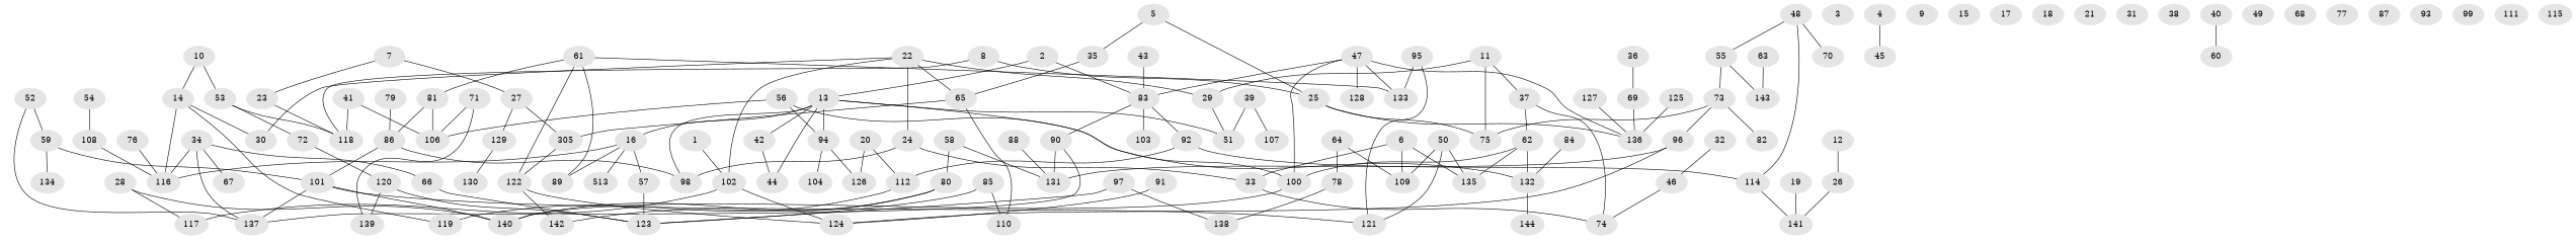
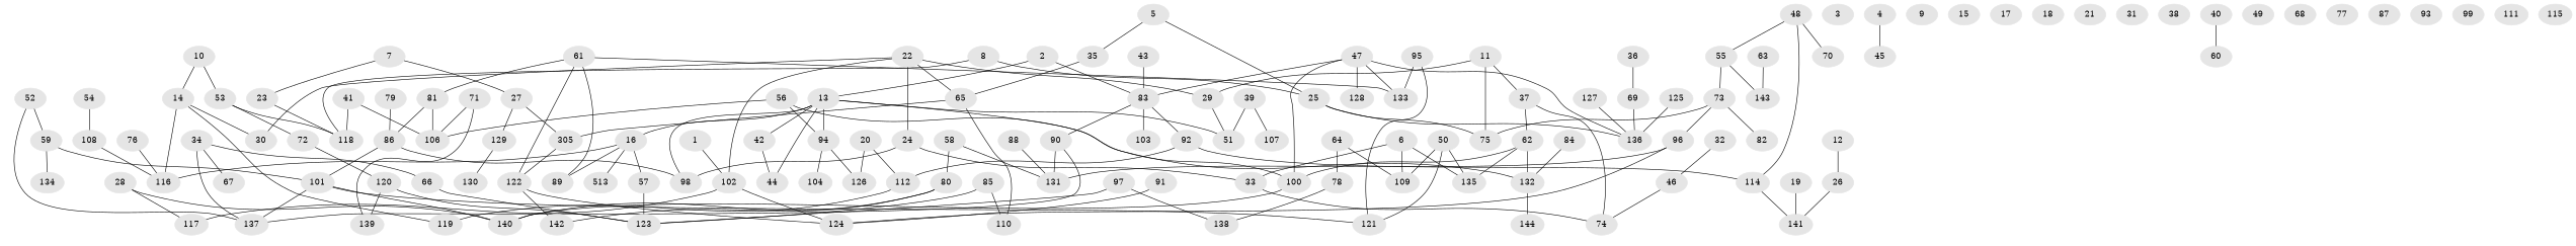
  graph {
    node [color=gray90 style=filled]
    1
    102
    117
    124
    2
    13
    83
    16
    42
    44
    51
    94
    98
    100
    90
    92
    103
    3
    4
    45
    5
    25
    35
    75
    136
    65
    6
    33
    109
    135
    74
    7
    23
    27
    118
    n36 [label=305]
    129
    8
    9
    10
    14
    53
    30
    116
    119
    72
    11
    29
    37
    62
    12
    26
    141
    57
    89
    n56 [label=513]
    126
    104
    140
    15
    123
    17
    18
    19
    20
    112
    21
    22
    24
    110
    122
    130
    28
    31
    32
    46
    34
    66
    67
    137
    36
    69
    132
    38
    39
    107
    40
    60
    41
    106
    43
    47
    128
    133
    48
    55
    70
    114
    73
    143
    49
    50
    121
    52
    59
    101
    134
    120
    54
    108
    82
    96
    56
    144
    58
    80
    131
    142
    61
    81
    86
    63
    64
    78
    138
    68
    71
    139
    76
    77
    79
    84
    85
    87
    88
    91
    93
    95
    97
    99
    111
    115
    125
    127
    1 -- 102
    102 -- 117
    102 -- 124
    2 -- 13
    2 -- 83
    13 -- 16
    13 -- 42
    13 -- 44
    13 -- 51
    13 -- 94
    13 -- 98
    13 -- 100
    83 -- 90
    83 -- 92
    83 -- 103
    16 -- 116
    16 -- 57
    16 -- 89
    16 -- n56
    42 -- 44
    94 -- 126
    94 -- 104
    100 -- 140
    90 -- 137
    90 -- 131
    92 -- 112
    92 -- 114
    4 -- 45
    5 -- 25
    5 -- 35
    25 -- 75
    25 -- 136
    35 -- 65
    65 -- n36
    65 -- 110
    6 -- 33
    6 -- 109
    6 -- 135
    33 -- 74
    7 -- 23
    7 -- 27
    23 -- 118
    27 -- n36
    27 -- 129
    n36 -- 122
    129 -- 130
    8 -- 25
    8 -- 118
    10 -- 14
    10 -- 53
    14 -- 30
    14 -- 116
    14 -- 119
    53 -- 118
    53 -- 72
    72 -- 120
    11 -- 75
    11 -- 29
    11 -- 37
    29 -- 51
    37 -- 74
    37 -- 62
    62 -- 100
    62 -- 135
    62 -- 132
    12 -- 26
    26 -- 141
    57 -- 123
    19 -- 141
    20 -- 126
    20 -- 112
    112 -- 119
    22 -- 102
    22 -- 65
    22 -- 30
    22 -- 29
    22 -- 24
    24 -- 98
    24 -- 33
    122 -- 124
    122 -- 142
    28 -- 117
    28 -- 140
    32 -- 46
    46 -- 74
-   34 -- 116
    34 -- 66
    34 -- 67
    34 -- 137
    66 -- 123
    36 -- 69
    69 -- 136
    132 -- 144
    39 -- 51
    39 -- 107
    40 -- 60
    41 -- 118
    41 -- 106
    43 -- 83
    47 -- 83
    47 -- 100
    47 -- 136
    47 -- 128
    47 -- 133
    48 -- 55
    48 -- 70
    48 -- 114
    55 -- 73
    55 -- 143
    114 -- 141
    73 -- 75
    73 -- 82
    73 -- 96
    50 -- 109
    50 -- 135
    50 -- 121
    52 -- 137
    52 -- 59
    59 -- 101
    59 -- 134
    101 -- 140
    101 -- 137
    101 -- 121
    120 -- 123
    120 -- 139
    54 -- 108
    108 -- 116
    96 -- 124
    96 -- 131
    56 -- 94
    56 -- 132
    56 -- 106
    58 -- 80
    58 -- 131
    80 -- 140
    80 -- 142
    61 -- 89
    61 -- 122
    61 -- 133
    61 -- 81
    81 -- 106
    81 -- 86
    86 -- 98
    86 -- 101
    63 -- 143
    64 -- 109
    64 -- 78
    78 -- 138
    71 -- 106
    71 -- 139
    76 -- 116
    79 -- 86
    84 -- 132
    85 -- 123
    85 -- 110
    88 -- 131
    91 -- 124
    95 -- 133
    95 -- 121
    97 -- 123
    97 -- 138
    125 -- 136
    127 -- 136
  }
